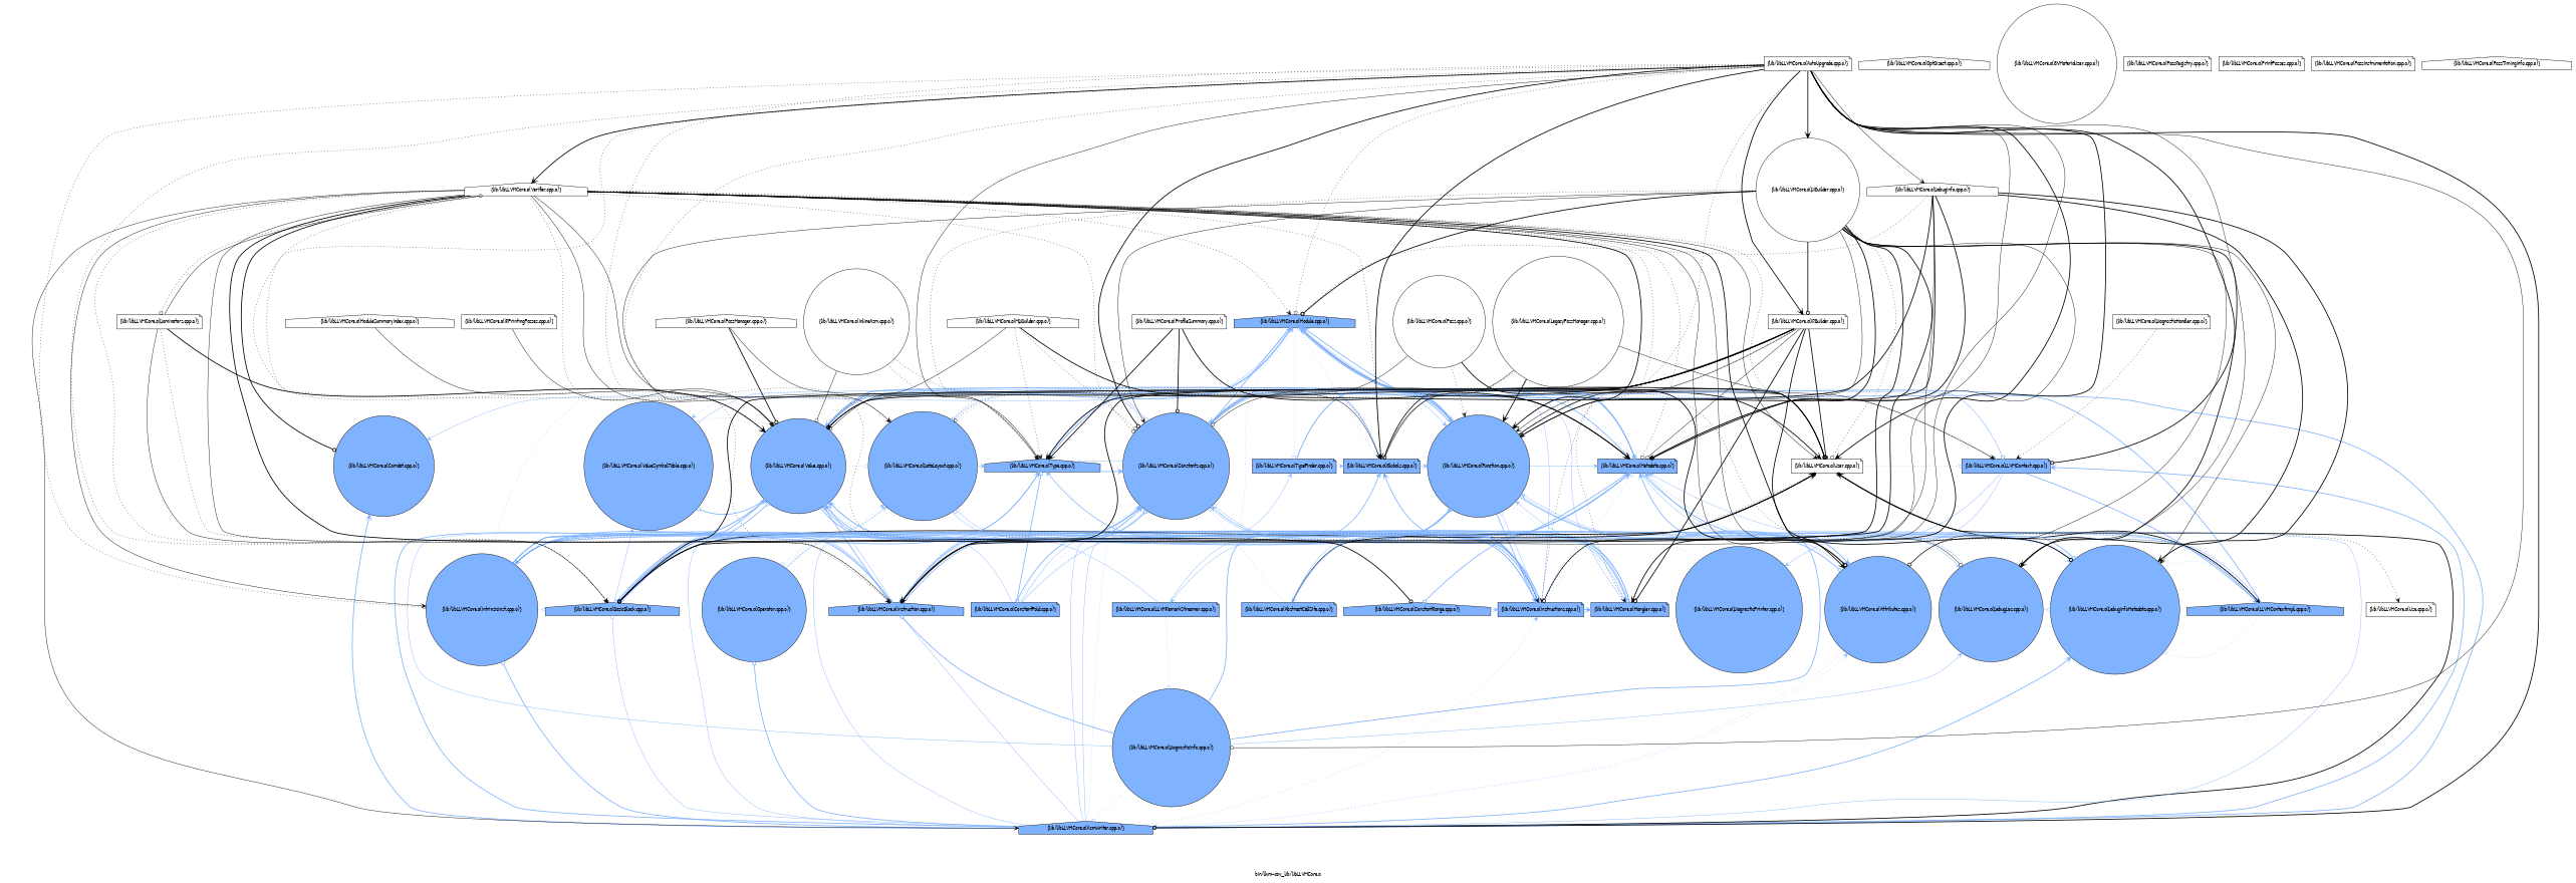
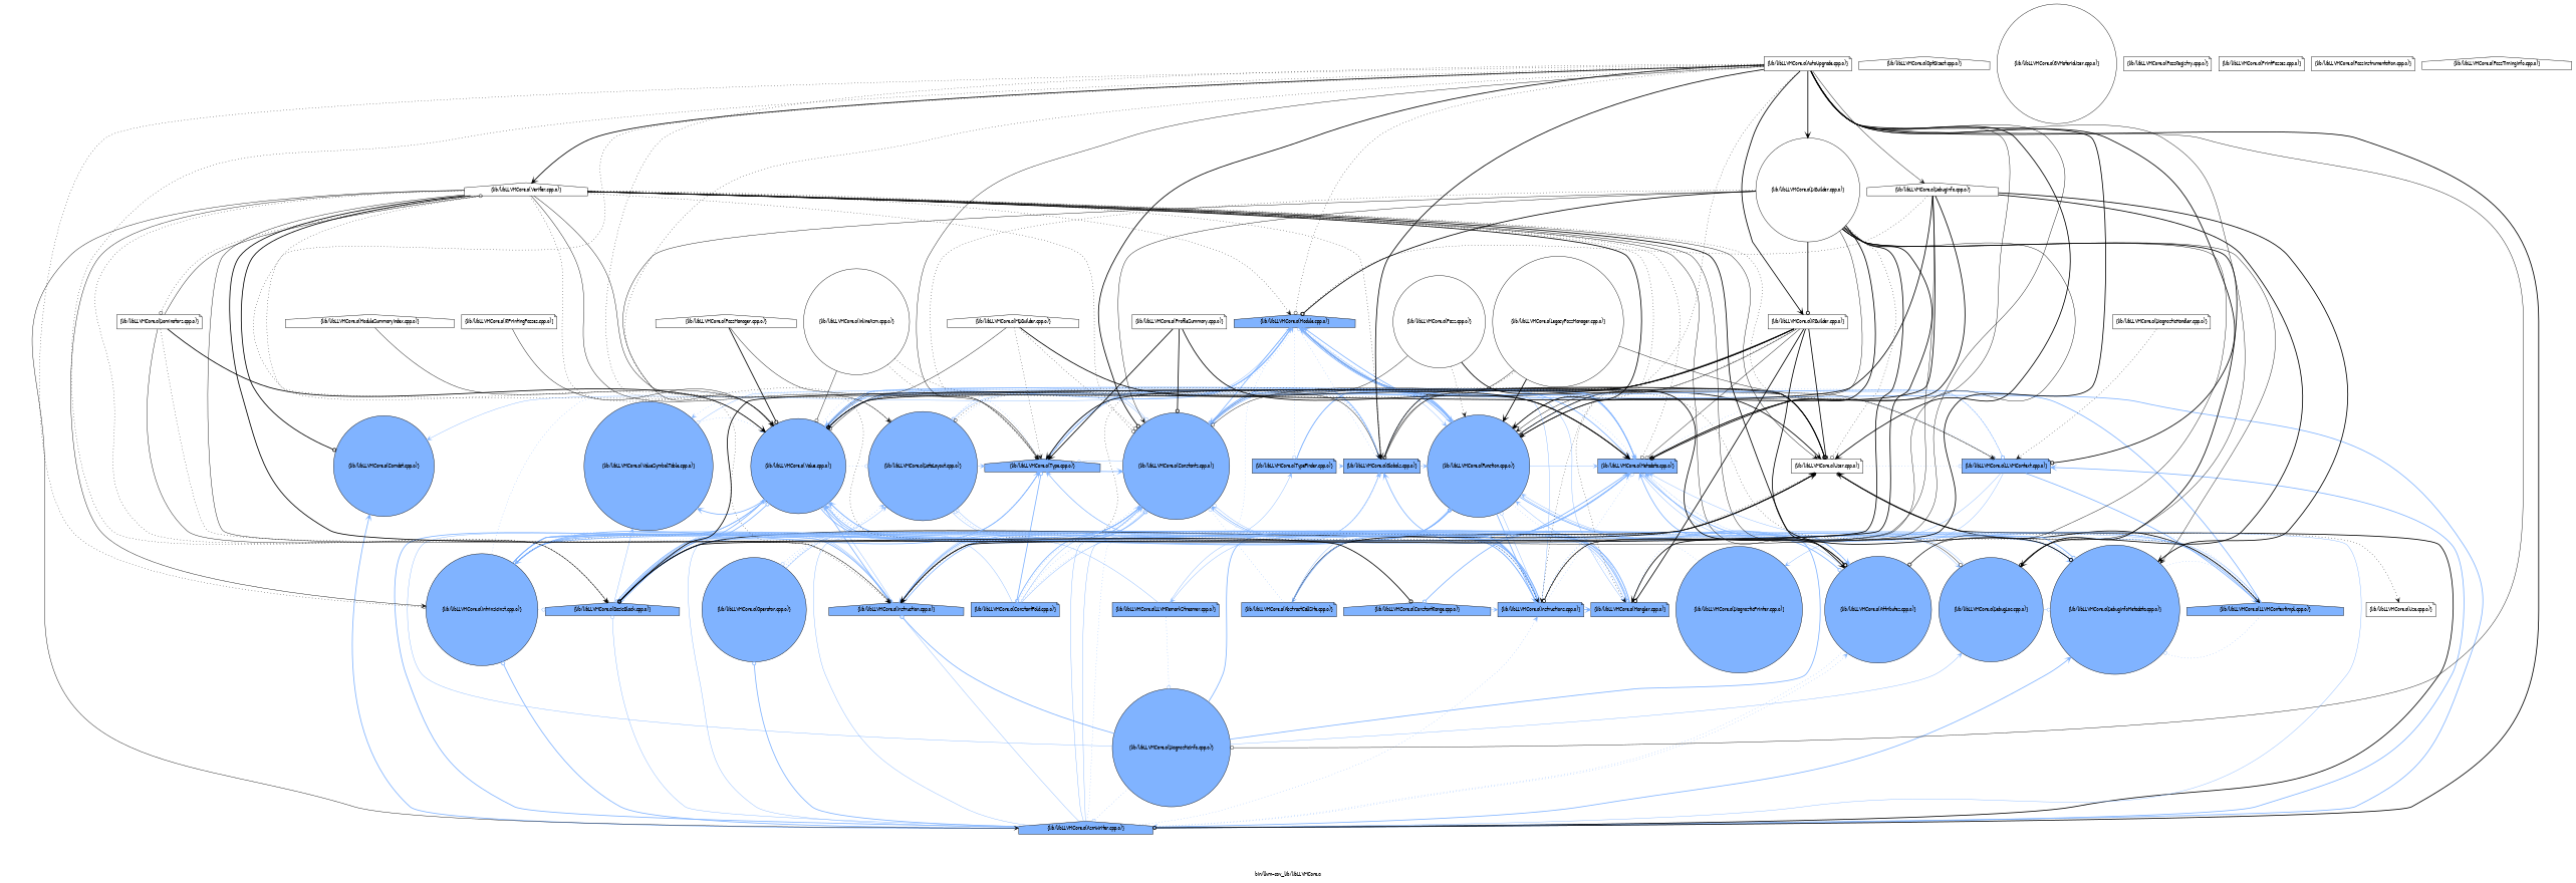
  digraph {
    fontname="Patrick Hand"
    label="bin/llvm-cov_lib/libLLVMCore.a"
    rankdir=TB
    node [fillcolor="0.600000 0.5 1" fontname="Patrick Hand" group=1 shape=note style=filled]
    edge [arrowhead=odot color="0.600000 0.5 1" fontname="Patrick Hand" style=solid]
    n1 [label="{lib/libLLVMCore.a(Module.cpp.o)}" shape=house]
    n2 [label="{lib/libLLVMCore.a(DataLayout.cpp.o)}" shape=circle]
    n3 [label="{lib/libLLVMCore.a(Type.cpp.o)}" shape=house]
    n4 [label="{lib/libLLVMCore.a(Constants.cpp.o)}" shape=circle]
    n5 [group=0 label="{lib/libLLVMCore.a(User.cpp.o)}" fillcolor="" style=""]
    n6 [label="{lib/libLLVMCore.a(Metadata.cpp.o)}"]
    n7 [label="{lib/libLLVMCore.a(Value.cpp.o)}" shape=circle]
    n8 [label="{lib/libLLVMCore.a(Globals.cpp.o)}"]
    n9 [label="{lib/libLLVMCore.a(ValueSymbolTable.cpp.o)}" shape=circle]
    n10 [label="{lib/libLLVMCore.a(LLVMContext.cpp.o)}"]
    n11 [label="{lib/libLLVMCore.a(Function.cpp.o)}" shape=circle]
    n12 [label="{lib/libLLVMCore.a(Comdat.cpp.o)}" shape=circle]
    n13 [label="{lib/libLLVMCore.a(TypeFinder.cpp.o)}"]
    n14 [label="{lib/libLLVMCore.a(Mangler.cpp.o)}"]
    n15 [label="{lib/libLLVMCore.a(Instructions.cpp.o)}"]
    n16 [label="{lib/libLLVMCore.a(Operator.cpp.o)}" shape=circle]
    n17 [label="{lib/libLLVMCore.a(Instruction.cpp.o)}" shape=house]
    n18 [label="{lib/libLLVMCore.a(ConstantFold.cpp.o)}"]
    n19 [group=0 label="{lib/libLLVMCore.a(Use.cpp.o)}" fillcolor="" style=""]
    n20 [label="{lib/libLLVMCore.a(ConstantRange.cpp.o)}" shape=house]
    n21 [label="{lib/libLLVMCore.a(LLVMContextImpl.cpp.o)}" shape=house]
    n22 [label="{lib/libLLVMCore.a(DebugInfoMetadata.cpp.o)}" shape=circle]
    n23 [label="{lib/libLLVMCore.a(DebugLoc.cpp.o)}" shape=circle]
    n24 [label="{lib/libLLVMCore.a(BasicBlock.cpp.o)}" shape=house]
    n25 [label="{lib/libLLVMCore.a(Attributes.cpp.o)}" shape=circle]
    n26 [label="{lib/libLLVMCore.a(DiagnosticPrinter.cpp.o)}" shape=circle]
    n27 [label="{lib/libLLVMCore.a(LLVMRemarkStreamer.cpp.o)}"]
    n28 [label="{lib/libLLVMCore.a(IntrinsicInst.cpp.o)}" shape=circle]
    n29 [label="{lib/libLLVMCore.a(AbstractCallSite.cpp.o)}"]
    n30 [label="{lib/libLLVMCore.a(AsmWriter.cpp.o)}" shape=house]
    n31 [label="{lib/libLLVMCore.a(DiagnosticInfo.cpp.o)}" shape=circle]
    n32 [group=0 label="{lib/libLLVMCore.a(OptBisect.cpp.o)}" shape=house fillcolor="" style=""]
    n33 [group=0 label="{lib/libLLVMCore.a(DiagnosticHandler.cpp.o)}" fillcolor="" style=""]
    n34 [group=0 label="{lib/libLLVMCore.a(ModuleSummaryIndex.cpp.o)}" shape=house fillcolor="" style=""]
    n35 [group=0 label="{lib/libLLVMCore.a(MDBuilder.cpp.o)}" shape=house fillcolor="" style=""]
    n36 [group=0 label="{lib/libLLVMCore.a(DebugInfo.cpp.o)}" shape=house fillcolor="" style=""]
    n37 [group=0 label="{lib/libLLVMCore.a(DIBuilder.cpp.o)}" shape=circle fillcolor="" style=""]
    n38 [group=0 label="{lib/libLLVMCore.a(IRBuilder.cpp.o)}" fillcolor="" style=""]
    n39 [group=0 label="{lib/libLLVMCore.a(ProfileSummary.cpp.o)}" fillcolor="" style=""]
    n40 [group=0 label="{lib/libLLVMCore.a(AutoUpgrade.cpp.o)}" fillcolor="" style=""]
    n41 [group=0 label="{lib/libLLVMCore.a(Verifier.cpp.o)}" shape=house fillcolor="" style=""]
    n42 [group=0 label="{lib/libLLVMCore.a(Dominators.cpp.o)}" fillcolor="" style=""]
    n43 [group=0 label="{lib/libLLVMCore.a(GVMaterializer.cpp.o)}" shape=circle fillcolor="" style=""]
    n44 [group=0 label="{lib/libLLVMCore.a(InlineAsm.cpp.o)}" shape=circle fillcolor="" style=""]
    n45 [group=0 label="{lib/libLLVMCore.a(PassRegistry.cpp.o)}" fillcolor="" style=""]
    n46 [group=0 label="{lib/libLLVMCore.a(Pass.cpp.o)}" shape=circle fillcolor="" style=""]
    n47 [group=0 label="{lib/libLLVMCore.a(IRPrintingPasses.cpp.o)}" fillcolor="" style=""]
    n48 [group=0 label="{lib/libLLVMCore.a(PrintPasses.cpp.o)}" fillcolor="" style=""]
    n49 [group=0 label="{lib/libLLVMCore.a(PassManager.cpp.o)}" shape=house fillcolor="" style=""]
    n50 [group=0 label="{lib/libLLVMCore.a(PassInstrumentation.cpp.o)}" fillcolor="" style=""]
    n51 [group=0 label="{lib/libLLVMCore.a(LegacyPassManager.cpp.o)}" shape=circle fillcolor="" style=""]
    n52 [group=0 label="{lib/libLLVMCore.a(PassTimingInfo.cpp.o)}" shape=house fillcolor="" style=""]
    subgraph sub_1 {
      rank=same
      n1
    }
    subgraph sub_2 {
      rank=same
      n2
      n3
      n4
      n5
      n6
      n7
      n8
      n9
      n10
      n11
      n12
      n13
    }
    subgraph sub_3 {
      rank=same
      n14
      n15
      n16
      n17
      n18
      n19
      n20
      n21
      n22
      n23
      n24
      n25
      n26
      n27
      n28
      n29
    }
    subgraph sub_4 {
      rank=same
      n1
    }
    subgraph sub_5 {
      rank=same
      n2
      n3
      n4
      n5
      n6
      n7
      n8
      n9
      n10
      n11
      n12
      n13
    }
    subgraph sub_6 {
      rank=same
      n14
      n15
      n16
      n17
      n18
      n19
      n20
      n21
      n22
      n23
      n24
      n25
      n26
      n27
      n28
      n29
    }
    n1 -> n2
    n1 -> n3
    n1 -> n4 [arrowhead=vee style=bold]
    n1 -> n5 [arrowhead=vee style=bold color=""]
    n1 -> n6 [arrowhead=vee style=bold]
    n1 -> n7 [style=bold]
    n1 -> n9 [arrowhead=vee style=dotted]
    n1 -> n10 [style=dotted]
    n1 -> n11 [arrowhead=vee]
    n1 -> n12 [arrowhead=vee]
    n1 -> n13 [style=dotted]
    n2 -> n1 [arrowhead=vee style=dotted]
    n2 -> n3 [arrowhead=vee]
    n2 -> n8 [style=dotted]
    n2 -> n14 [arrowhead=vee]
    n3 -> n4 [arrowhead=vee style=bold]
    n4 -> n3
    n4 -> n5 [color=""]
    n4 -> n7 [arrowhead=vee]
    n4 -> n8 [style=dotted]
    n4 -> n11 [arrowhead=vee style=bold]
    n4 -> n15 [arrowhead=vee]
    n4 -> n16 [style=dotted]
    n4 -> n17 [arrowhead=vee style=dotted]
    n4 -> n18 [style=bold]
    n5 -> n10 [style=dotted]
    n5 -> n19 [arrowhead=vee style=dotted color=""]
    n6 -> n1 [arrowhead=vee style=dotted]
    n6 -> n3 [arrowhead=vee style=dotted]
    n6 -> n4 [arrowhead=vee style=bold]
    n6 -> n7
    n6 -> n10 [style=dotted]
    n6 -> n20 [style=bold]
    n6 -> n21 [arrowhead=vee style=bold]
    n6 -> n22 [arrowhead=vee style=dotted]
    n6 -> n23 [arrowhead=vee]
    n7 -> n2 [style=dotted]
    n7 -> n3 [style=dotted]
    n7 -> n4
    n7 -> n5 [color=""]
    n7 -> n6 [style=dotted]
    n7 -> n8 [arrowhead=vee style=dotted]
-   n7 -> n9 [style=bold]
+   n7 -> n9 [arrowhead=vee style=bold]
    n7 -> n10
    n7 -> n11 [arrowhead=vee]
    n7 -> n14 [arrowhead=vee style=dotted]
    n7 -> n15 [style=bold]
    n7 -> n17 [style=bold]
    n7 -> n21 [arrowhead=vee style=dotted]
    n7 -> n24 [style=bold]
    n8 -> n1 [style=dotted]
    n8 -> n3 [style=dotted]
    n8 -> n4 [style=bold]
    n8 -> n5 [style=bold color=""]
    n8 -> n6 [arrowhead=vee style=dotted]
    n8 -> n7 [style=dotted]
    n8 -> n11 [arrowhead=vee]
    n9 -> n7 [arrowhead=vee style=dotted]
    n10 -> n21 [style=bold]
    n10 -> n26 [arrowhead=vee]
    n10 -> n27 [arrowhead=vee]
    n11 -> n1 [arrowhead=vee style=bold]
    n11 -> n2 [style=dotted]
    n11 -> n3 [style=bold]
    n11 -> n4
    n11 -> n5 [style=bold color=""]
    n11 -> n6 [arrowhead=vee]
    n11 -> n7 [arrowhead=vee style=bold]
    n11 -> n9
    n11 -> n10 [style=dotted]
    n11 -> n14 [arrowhead=vee style=dotted]
    n11 -> n15 [arrowhead=vee style=bold]
    n11 -> n22
    n11 -> n24 [arrowhead=vee style=bold]
    n11 -> n25 [style=bold]
    n11 -> n28 [arrowhead=vee style=bold]
    n11 -> n29 [arrowhead=vee]
    n13 -> n6 [style=bold]
    n13 -> n8 [arrowhead=vee style=dotted]
    n13 -> n11
    n14 -> n1 [arrowhead=vee]
    n14 -> n2
    n14 -> n7 [arrowhead=vee style=bold]
    n14 -> n8 [arrowhead=vee style=bold]
    n14 -> n11 [arrowhead=vee]
    n14 -> n25 [arrowhead=vee style=dotted]
    n15 -> n1 [arrowhead=vee]
    n15 -> n2 [style=dotted]
    n15 -> n3
    n15 -> n4
    n15 -> n5 [arrowhead=vee style=dotted color=""]
    n15 -> n6 [style=dotted]
    n15 -> n7 [arrowhead=vee style=bold]
    n15 -> n11
    n15 -> n14 [arrowhead=vee style=bold]
    n15 -> n17 [arrowhead=vee]
    n15 -> n21 [style=dotted]
    n15 -> n24 [style=bold]
    n15 -> n25 [style=dotted]
    n16 -> n2 [arrowhead=vee style=dotted]
    n16 -> n3 [style=dotted]
    n16 -> n4 [arrowhead=vee style=dotted]
    n16 -> n14
    n17 -> n4 [style=bold]
    n17 -> n5 [style=dotted color=""]
    n17 -> n6 [arrowhead=vee style=dotted]
    n17 -> n7
    n17 -> n15
    n17 -> n24 [style=bold]
    n17 -> n25 [arrowhead=vee style=bold]
    n18 -> n1 [arrowhead=vee style=dotted]
    n18 -> n3 [style=bold]
    n18 -> n4
    n18 -> n7 [arrowhead=vee]
    n18 -> n8 [style=dotted]
    n18 -> n11 [style=dotted]
    n18 -> n15 [arrowhead=vee]
    n20 -> n15 [arrowhead=vee]
    n21 -> n1 [arrowhead=vee style=bold]
    n21 -> n4 [arrowhead=vee]
    n21 -> n5 [arrowhead=vee style=bold color=""]
    n21 -> n6 [arrowhead=vee style=dotted]
    n21 -> n7
    n21 -> n22 [style=dotted]
    n22 -> n3 [arrowhead=vee]
    n22 -> n4 [arrowhead=vee]
    n22 -> n6 [style=dotted]
    n22 -> n21 [style=dotted]
    n23 -> n6 [arrowhead=vee]
    n23 -> n22
    n24 -> n3 [style=dotted]
    n24 -> n4 [style=bold]
    n24 -> n5 [arrowhead=vee style=bold color=""]
    n24 -> n6 [style=dotted]
    n24 -> n7 [style=bold]
    n24 -> n9 [arrowhead=vee]
    n24 -> n17
    n25 -> n11 [arrowhead=vee]
    n25 -> n30 [arrowhead=vee style=dotted]
    n26 -> n7 [style=dotted]
    n27 -> n7
    n27 -> n8
    n27 -> n31 [style=dotted]
    n28 -> n1 [arrowhead=vee style=dotted]
    n28 -> n2 [arrowhead=vee]
    n28 -> n3 [arrowhead=vee style=bold]
    n28 -> n4 [arrowhead=vee style=bold]
    n28 -> n5 [style=dotted color=""]
    n28 -> n6 [arrowhead=vee style=bold]
    n28 -> n7 [arrowhead=vee style=dotted]
    n28 -> n14 [style=dotted]
    n28 -> n15 [arrowhead=vee style=bold]
    n28 -> n17
    n28 -> n22 [style=bold]
    n28 -> n24 [style=dotted]
    n29 -> n4 [style=dotted]
    n29 -> n5 [arrowhead=vee style=bold color=""]
    n29 -> n6 [arrowhead=vee style=bold]
    n29 -> n15
    n30 -> n1 [arrowhead=vee style=bold]
    n30 -> n3
    n30 -> n4
    n30 -> n5 [style=bold color=""]
    n30 -> n6 [arrowhead=vee]
    n30 -> n7 [style=bold]
    n30 -> n8 [arrowhead=vee]
    n30 -> n10 [arrowhead=vee style=bold]
    n30 -> n11 [style=dotted]
    n30 -> n12 [arrowhead=vee style=bold]
    n30 -> n13 [arrowhead=vee]
    n30 -> n15 [arrowhead=vee style=dotted]
    n30 -> n16 [style=bold]
    n30 -> n17
    n30 -> n22 [arrowhead=vee style=bold]
    n30 -> n24
    n30 -> n25 [arrowhead=vee style=dotted]
    n30 -> n28 [style=bold]
    n31 -> n6 [arrowhead=vee style=bold]
    n31 -> n7
    n31 -> n11 [style=bold]
    n31 -> n17 [style=bold]
    n31 -> n23 [arrowhead=vee]
    n31 -> n30 [style=dotted]
    n33 -> n10 [arrowhead=vee style=dotted color=""]
    n34 -> n7 [color=""]
    n35 -> n3 [arrowhead=vee style=dotted color=""]
    n35 -> n4 [style=dotted color=""]
    n35 -> n6 [arrowhead=vee style=bold color=""]
    n35 -> n7 [color=""]
    n36 -> n1 [style=dotted color=""]
    n36 -> n6 [style=bold color=""]
    n36 -> n7 [style=bold color=""]
    n36 -> n11 [style=bold color=""]
    n36 -> n17 [arrowhead=vee color=""]
    n36 -> n22 [arrowhead=vee style=bold color=""]
    n36 -> n23 [style=bold color=""]
    n37 -> n1 [style=bold color=""]
    n37 -> n3 [style=dotted color=""]
    n37 -> n4 [arrowhead=vee color=""]
    n37 -> n5 [style=dotted color=""]
    n37 -> n6 [style=bold color=""]
    n37 -> n7 [color=""]
    n37 -> n11 [arrowhead=vee color=""]
    n37 -> n15 [color=""]
    n37 -> n17 [arrowhead=vee style=bold color=""]
    n37 -> n22 [arrowhead=vee color=""]
    n37 -> n23 [arrowhead=vee style=bold color=""]
    n37 -> n24 [style=bold color=""]
    n37 -> n25 [color=""]
    n37 -> n38 [style=bold color=""]
    n38 -> n2 [style=dotted color=""]
    n38 -> n3 [arrowhead=vee style=bold color=""]
    n38 -> n4 [color=""]
    n38 -> n5 [style=bold color=""]
    n38 -> n6 [color=""]
    n38 -> n7 [style=dotted color=""]
    n38 -> n8 [color=""]
    n38 -> n11 [arrowhead=vee color=""]
    n38 -> n14 [style=bold color=""]
    n38 -> n15 [arrowhead=vee style=dotted color=""]
-   n38 -> n17 [style=bold color=""]
+   n38 -> n17 [style=dotted color=""]
    n38 -> n24 [style=bold color=""]
    n38 -> n25 [arrowhead=vee style=bold color=""]
    n39 -> n3 [arrowhead=vee style=bold color=""]
    n39 -> n4 [style=bold color=""]
    n39 -> n6 [arrowhead=vee style=bold color=""]
    n40 -> n1 [style=dotted color=""]
    n40 -> n2 [arrowhead=vee style=dotted color=""]
    n40 -> n3 [color=""]
    n40 -> n4 [style=bold color=""]
    n40 -> n5 [arrowhead=vee style=bold color=""]
    n40 -> n6 [arrowhead=vee color=""]
    n40 -> n7 [arrowhead=vee style=dotted color=""]
    n40 -> n8 [arrowhead=vee style=bold color=""]
    n40 -> n10 [style=bold color=""]
    n40 -> n11 [style=dotted color=""]
    n40 -> n14 [arrowhead=vee style=bold color=""]
    n40 -> n15 [color=""]
    n40 -> n17 [arrowhead=vee style=dotted color=""]
    n40 -> n24 [arrowhead=vee style=dotted color=""]
    n40 -> n25 [color=""]
    n40 -> n28 [style=dotted color=""]
    n40 -> n30 [style=bold color=""]
    n40 -> n31 [color=""]
    n40 -> n36 [arrowhead=vee color=""]
    n40 -> n37 [arrowhead=vee style=bold color=""]
    n40 -> n38 [arrowhead=vee style=bold color=""]
    n40 -> n41 [arrowhead=vee style=bold color=""]
    n41 -> n1 [arrowhead=vee style=dotted color=""]
    n41 -> n2 [color=""]
    n41 -> n3 [color=""]
    n41 -> n4 [style=dotted color=""]
    n41 -> n5 [arrowhead=vee color=""]
    n41 -> n6 [style=dotted color=""]
    n41 -> n7 [arrowhead=vee style=dotted color=""]
    n41 -> n8 [style=dotted color=""]
    n41 -> n10 [arrowhead=vee style=dotted color=""]
    n41 -> n11 [arrowhead=vee style=bold color=""]
    n41 -> n12 [style=bold color=""]
    n41 -> n14 [arrowhead=vee style=dotted color=""]
    n41 -> n15 [arrowhead=vee style=dotted color=""]
    n41 -> n17 [color=""]
    n41 -> n20 [style=bold color=""]
    n41 -> n22 [style=bold color=""]
    n41 -> n23 [color=""]
    n41 -> n24 [style=dotted color=""]
    n41 -> n25 [color=""]
    n41 -> n28 [arrowhead=vee color=""]
    n41 -> n30 [arrowhead=vee color=""]
    n41 -> n42 [style=dotted color=""]
    n42 -> n7 [arrowhead=vee style=bold color=""]
    n42 -> n17 [arrowhead=vee style=dotted color=""]
    n42 -> n24 [arrowhead=vee color=""]
    n42 -> n41 [color=""]
    n44 -> n3 [arrowhead=vee style=dotted color=""]
    n44 -> n7 [color=""]
    n44 -> n21 [arrowhead=vee style=dotted color=""]
    n46 -> n7 [color=""]
    n46 -> n11 [arrowhead=vee style=dotted color=""]
    n46 -> n25 [style=bold color=""]
-   n47 -> n7 [color=""]
+   n47 -> n7 [arrowhead=vee color=""]
    n49 -> n7 [style=bold color=""]
    n49 -> n8 [arrowhead=vee color=""]
    n51 -> n7 [arrowhead=vee style=dotted color=""]
    n51 -> n8 [color=""]
    n51 -> n10 [color=""]
    n51 -> n11 [arrowhead=vee style=bold color=""]
  }
